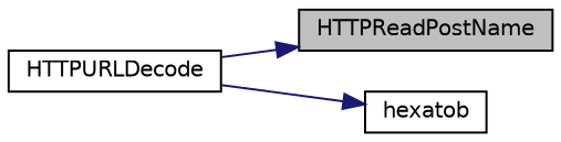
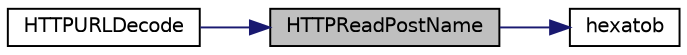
  digraph {
    rankdir=LR
    node [color=black fillcolor=white fontname=Helvetica fontsize=10 shape=record style=filled]
    edge [color=midnightblue fontname=Helvetica fontsize=10 labelfontname=Helvetica labelfontsize=10 style=solid]
    n1 [fillcolor=grey75 fontcolor=black height=0.2 label=HTTPReadPostName width=0.4]
    n2 [height=0.2 label=HTTPURLDecode width=0.4]
    n3 [height=0.2 label=hexatob width=0.4]
    n2 -> n1
-   n2 -> n3
+   n1 -> n3
  }
